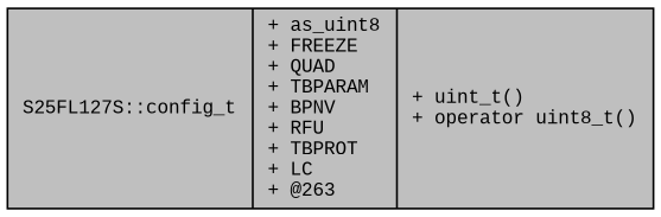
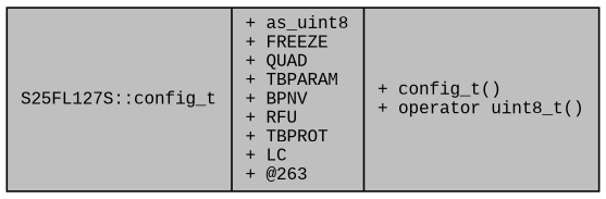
  digraph {
    rankdir=LR
    fontname="Liberation Mono"
-   n1 [color=black fillcolor=grey75 fontcolor=black fontname="Liberation Mono" fontsize=10 height=0.2 label="{S25FL127S::config_t\n|+ as_uint8\l+ FREEZE\l+ QUAD\l+ TBPARAM\l+ BPNV\l+ RFU\l+ TBPROT\l+ LC\l+ @263\l|+ uint_t()\l+ operator uint8_t()\l}" shape=record style=filled width=0.4]
+   n1 [color=black fillcolor=grey75 fontcolor=black fontname="Liberation Mono" fontsize=10 height=0.2 label="{S25FL127S::config_t\n|+ as_uint8\l+ FREEZE\l+ QUAD\l+ TBPARAM\l+ BPNV\l+ RFU\l+ TBPROT\l+ LC\l+ @263\l|+ config_t()\l+ operator uint8_t()\l}" shape=record style=filled width=0.4]
  }
